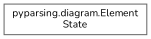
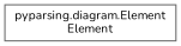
  digraph {
    rankdir=LR
    fontname=Nunito
-   n1 [color=grey40 fillcolor=white fontname=Nunito fontsize=10 height=0.2 label="pyparsing.diagram.Element\lState" shape=box style=filled width=0.4]
+   n1 [color=grey40 fillcolor=white fontname=Nunito fontsize=10 height=0.2 label="pyparsing.diagram.Element\lElement" shape=box style=filled width=0.4]
  }
